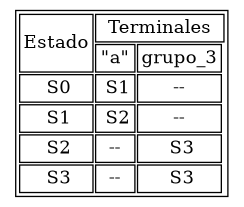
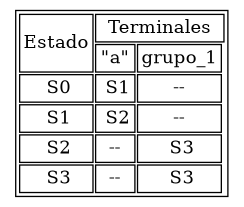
  digraph {
-   n1 [label=<  <TABLE>   <TR> <TD colspan = "1" rowspan = "2">Estado</TD>  <TD colspan = " 3" >Terminales</TD> </TR> <tr><td>"a"</td><td>grupo_3</td></tr><tr><td> S0</td><td> S1</td><td>--</td> </tr><tr><td> S1</td><td> S2</td><td>--</td> </tr><tr><td> S2</td><td>--</td><td> S3</td> </tr><tr><td> S3</td><td>--</td><td> S3</td> </tr> </TABLE> > shape=none]
+   n1 [label=<  <TABLE>   <TR> <TD colspan = "1" rowspan = "2">Estado</TD>  <TD colspan = " 3" >Terminales</TD> </TR> <tr><td>"a"</td><td>grupo_1</td></tr><tr><td> S0</td><td> S1</td><td>--</td> </tr><tr><td> S1</td><td> S2</td><td>--</td> </tr><tr><td> S2</td><td>--</td><td> S3</td> </tr><tr><td> S3</td><td>--</td><td> S3</td> </tr> </TABLE> > shape=none]
  }
